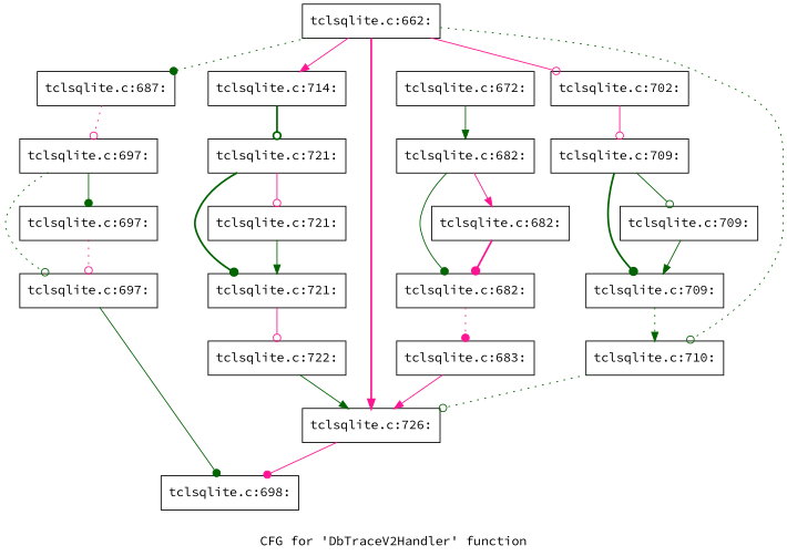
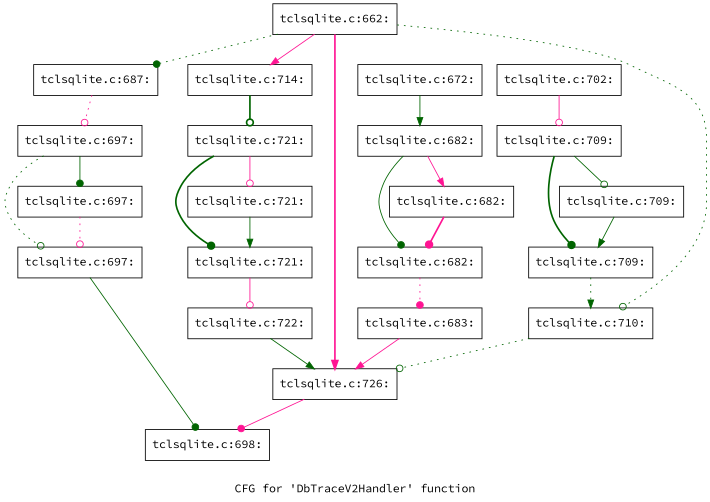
  digraph {
    fontname="Source Code Pro"
    label="CFG for 'DbTraceV2Handler' function"
    node [fontname="Source Code Pro" shape=record]
    edge [arrowhead=odot color=darkgreen fontname="Source Code Pro" style=solid]
    n1 [label="{tclsqlite.c:662:}"]
    n2 [label="{tclsqlite.c:726:}"]
    n3 [label="{tclsqlite.c:687:}"]
    n4 [label="{tclsqlite.c:702:}"]
    n5 [label="{tclsqlite.c:714:}"]
    n6 [label="{tclsqlite.c:710:}"]
    n7 [label="{tclsqlite.c:698:}"]
    n8 [label="{tclsqlite.c:672:}"]
    n9 [label="{tclsqlite.c:682:}"]
    n10 [label="{tclsqlite.c:697:}"]
    n11 [label="{tclsqlite.c:709:}"]
    n12 [label="{tclsqlite.c:721:}"]
    n13 [label="{tclsqlite.c:682:}"]
    n14 [label="{tclsqlite.c:682:}"]
    n15 [label="{tclsqlite.c:697:}"]
    n16 [label="{tclsqlite.c:697:}"]
    n17 [label="{tclsqlite.c:709:}"]
    n18 [label="{tclsqlite.c:709:}"]
    n19 [label="{tclsqlite.c:721:}"]
    n20 [label="{tclsqlite.c:721:}"]
    n21 [label="{tclsqlite.c:683:}"]
    n22 [label="{tclsqlite.c:722:}"]
    n1 -> n2 [arrowhead=normal color=deeppink style=bold]
    n1 -> n3 [arrowhead=dot style=dotted]
-   n1 -> n4 [color=deeppink]
    n1 -> n5 [arrowhead=normal color=deeppink]
    n1 -> n6 [style=dotted]
    n2 -> n7 [arrowhead=dot color=deeppink]
    n3 -> n10 [color=deeppink style=dotted]
    n4 -> n11 [color=deeppink]
    n5 -> n12 [style=bold]
    n6 -> n2 [style=dotted]
    n8 -> n9 [arrowhead=normal]
    n9 -> n13 [arrowhead=normal color=deeppink]
    n9 -> n14 [arrowhead=dot]
    n10 -> n15 [arrowhead=dot]
    n10 -> n16 [style=dotted]
    n11 -> n17
    n11 -> n18 [arrowhead=dot style=bold]
    n12 -> n19 [color=deeppink]
    n12 -> n20 [arrowhead=dot style=bold]
    n13 -> n14 [arrowhead=dot color=deeppink style=bold]
    n14 -> n21 [arrowhead=dot color=deeppink style=dotted]
    n15 -> n16 [color=deeppink style=dotted]
    n16 -> n7 [arrowhead=dot]
    n17 -> n18 [arrowhead=normal]
    n18 -> n6 [arrowhead=normal style=dotted]
    n19 -> n20 [arrowhead=normal]
    n20 -> n22 [color=deeppink]
    n21 -> n2 [arrowhead=normal color=deeppink]
    n22 -> n2 [arrowhead=normal]
  }
